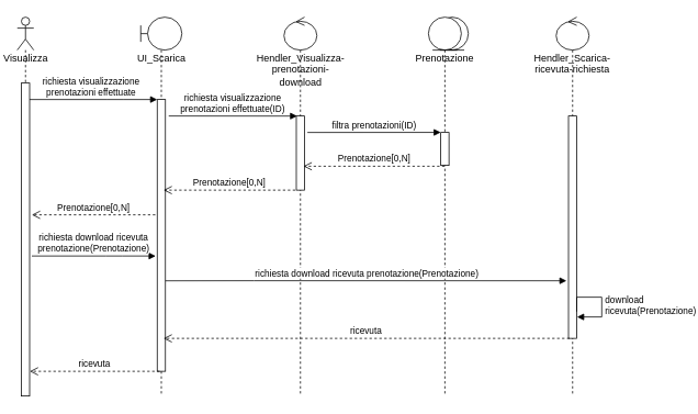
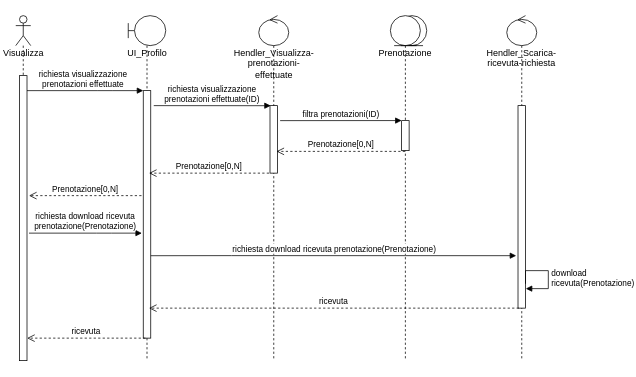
  <mxCell id="0" />
  <mxCell id="1" parent="0" />
  <mxCell id="2" value="richiesta visualizzazione&lt;br&gt;prenotazioni effettuate" style="html=1;verticalAlign=bottom;endArrow=block;" edge="1" parent="1" target="5"><mxGeometry width="80" relative="1" as="geometry"><mxPoint x="30" y="120" as="sourcePoint" /><mxPoint x="170.5" y="100" as="targetPoint" /><Array as="points"><mxPoint x="140" y="120" /></Array></mxGeometry></mxCell>
  <mxCell id="3" value="" style="ellipse;shape=umlEntity;whiteSpace=wrap;html=1;" vertex="1" parent="1"><mxGeometry x="529" y="20" width="39.5" height="40" as="geometry" /></mxCell>
- <mxCell id="4" value="UI_Scarica" style="shape=umlLifeline;participant=umlBoundary;perimeter=lifelinePerimeter;whiteSpace=wrap;html=1;container=1;collapsible=0;recursiveResize=0;verticalAlign=top;spacingTop=36;outlineConnect=0;" vertex="1" parent="1"><mxGeometry x="170.5" y="20" width="50" height="460" as="geometry" /></mxCell>
+ <mxCell id="4" value="UI_Profilo" style="shape=umlLifeline;participant=umlBoundary;perimeter=lifelinePerimeter;whiteSpace=wrap;html=1;container=1;collapsible=0;recursiveResize=0;verticalAlign=top;spacingTop=36;outlineConnect=0;" vertex="1" parent="1"><mxGeometry x="170.5" y="20" width="50" height="460" as="geometry" /></mxCell>
  <mxCell id="5" value="" style="html=1;points=[];perimeter=orthogonalPerimeter;" vertex="1" parent="4"><mxGeometry x="20" y="100" width="10" height="330" as="geometry" /></mxCell>
  <mxCell id="6" value="Prenotazione&lt;br&gt;" style="shape=umlLifeline;participant=umlEntity;perimeter=lifelinePerimeter;whiteSpace=wrap;html=1;container=1;collapsible=0;recursiveResize=0;verticalAlign=top;spacingTop=36;outlineConnect=0;" vertex="1" parent="1"><mxGeometry x="520" y="20" width="40" height="460" as="geometry" /></mxCell>
  <mxCell id="7" value="" style="html=1;points=[];perimeter=orthogonalPerimeter;" vertex="1" parent="6"><mxGeometry x="15" y="140" width="10" height="40" as="geometry" /></mxCell>
- <mxCell id="8" value="Hendler_Visualizza-prenotazioni-download" style="shape=umlLifeline;participant=umlControl;perimeter=lifelinePerimeter;whiteSpace=wrap;html=1;container=1;collapsible=0;recursiveResize=0;verticalAlign=top;spacingTop=36;outlineConnect=0;" vertex="1" parent="1"><mxGeometry x="344.5" y="20" width="40" height="460" as="geometry" /></mxCell>
+ <mxCell id="8" value="Hendler_Visualizza-prenotazioni-effettuate" style="shape=umlLifeline;participant=umlControl;perimeter=lifelinePerimeter;whiteSpace=wrap;html=1;container=1;collapsible=0;recursiveResize=0;verticalAlign=top;spacingTop=36;outlineConnect=0;" vertex="1" parent="1"><mxGeometry x="344.5" y="20" width="40" height="460" as="geometry" /></mxCell>
  <mxCell id="9" value="" style="html=1;points=[];perimeter=orthogonalPerimeter;" vertex="1" parent="8"><mxGeometry x="15" y="120" width="10" height="90" as="geometry" /></mxCell>
  <mxCell id="10" value="Visualizza" style="shape=umlLifeline;participant=umlActor;perimeter=lifelinePerimeter;whiteSpace=wrap;html=1;container=1;collapsible=0;recursiveResize=0;verticalAlign=top;spacingTop=36;outlineConnect=0;" vertex="1" parent="1"><mxGeometry x="20.5" y="20" width="20" height="450" as="geometry" /></mxCell>
  <mxCell id="11" value="" style="html=1;points=[];perimeter=orthogonalPerimeter;" vertex="1" parent="10"><mxGeometry x="5" y="80" width="10" height="380" as="geometry" /></mxCell>
  <mxCell id="12" value="richiesta visualizzazione&lt;br&gt;prenotazioni effettuate(ID)" style="html=1;verticalAlign=bottom;endArrow=block;entryX=0.1;entryY=0.001;entryDx=0;entryDy=0;entryPerimeter=0;" edge="1" parent="1" target="9"><mxGeometry width="80" relative="1" as="geometry"><mxPoint x="204.5" y="140" as="sourcePoint" /><mxPoint x="355.3" y="120.08" as="targetPoint" /></mxGeometry></mxCell>
  <mxCell id="13" value="filtra prenotazioni(ID)" style="html=1;verticalAlign=bottom;endArrow=block;entryX=-0.002;entryY=-0.002;entryDx=0;entryDy=0;entryPerimeter=0;" edge="1" parent="1" target="7"><mxGeometry width="80" relative="1" as="geometry"><mxPoint x="373" y="160" as="sourcePoint" /><mxPoint x="531.18" y="163" as="targetPoint" /></mxGeometry></mxCell>
  <mxCell id="14" value="Prenotazione[0,N]" style="html=1;verticalAlign=bottom;endArrow=open;dashed=1;endSize=8;" edge="1" parent="1" source="6"><mxGeometry relative="1" as="geometry"><mxPoint x="528.18" y="201" as="sourcePoint" /><mxPoint x="368.18" y="201" as="targetPoint" /></mxGeometry></mxCell>
  <mxCell id="15" value="Prenotazione[0,N]" style="html=1;verticalAlign=bottom;endArrow=open;dashed=1;endSize=8;" edge="1" parent="1"><mxGeometry relative="1" as="geometry"><mxPoint x="358.18" y="230" as="sourcePoint" /><mxPoint x="198.18" y="230" as="targetPoint" /></mxGeometry></mxCell>
  <mxCell id="16" value="Prenotazione[0,N]" style="html=1;verticalAlign=bottom;endArrow=open;dashed=1;endSize=8;" edge="1" parent="1"><mxGeometry relative="1" as="geometry"><mxPoint x="188.18" y="260" as="sourcePoint" /><mxPoint x="38.18" y="260" as="targetPoint" /></mxGeometry></mxCell>
  <mxCell id="17" value="richiesta download ricevuta&lt;br&gt;prenotazione(Prenotazione)" style="html=1;verticalAlign=bottom;endArrow=block;" edge="1" parent="1"><mxGeometry width="80" relative="1" as="geometry"><mxPoint x="38.18" y="310" as="sourcePoint" /><mxPoint x="188.68" y="310" as="targetPoint" /><Array as="points"><mxPoint x="138.18" y="310" /></Array></mxGeometry></mxCell>
  <mxCell id="18" value="richiesta download ricevuta prenotazione(Prenotazione)" style="html=1;verticalAlign=bottom;endArrow=block;entryX=-0.24;entryY=0.741;entryDx=0;entryDy=0;entryPerimeter=0;exitX=1.008;exitY=0.667;exitDx=0;exitDy=0;exitPerimeter=0;" edge="1" parent="1" source="5" target="20"><mxGeometry width="80" relative="1" as="geometry"><mxPoint x="205.18" y="340" as="sourcePoint" /><mxPoint x="358.68" y="340" as="targetPoint" /><Array as="points"><mxPoint x="308.18" y="340" /></Array></mxGeometry></mxCell>
  <mxCell id="19" value="Hendler_Scarica-ricevuta-richiesta" style="shape=umlLifeline;participant=umlControl;perimeter=lifelinePerimeter;whiteSpace=wrap;html=1;container=1;collapsible=0;recursiveResize=0;verticalAlign=top;spacingTop=36;outlineConnect=0;" vertex="1" parent="1"><mxGeometry x="675.18" y="20" width="40" height="460" as="geometry" /></mxCell>
  <mxCell id="20" value="" style="html=1;points=[];perimeter=orthogonalPerimeter;" vertex="1" parent="19"><mxGeometry x="15" y="120" width="10" height="270" as="geometry" /></mxCell>
  <mxCell id="21" value="download &lt;br&gt;ricevuta(Prenotazione)" style="html=1;align=left;spacingLeft=2;endArrow=block;rounded=0;edgeStyle=orthogonalEdgeStyle;exitX=1.06;exitY=0.121;exitDx=0;exitDy=0;exitPerimeter=0;" edge="1" parent="1"><mxGeometry x="0.137" relative="1" as="geometry"><mxPoint x="700.18" y="377.51" as="sourcePoint" /><Array as="points"><mxPoint x="700.58" y="360" /><mxPoint x="730.58" y="360" /><mxPoint x="730.58" y="384" /></Array><mxPoint x="700.58" y="384" as="targetPoint" /><mxPoint as="offset" /></mxGeometry></mxCell>
  <mxCell id="22" value="ricevuta" style="html=1;verticalAlign=bottom;endArrow=open;dashed=1;endSize=8;" edge="1" parent="1"><mxGeometry relative="1" as="geometry"><mxPoint x="691.32" y="410" as="sourcePoint" /><mxPoint x="198.18" y="410" as="targetPoint" /></mxGeometry></mxCell>
  <mxCell id="23" value="ricevuta" style="html=1;verticalAlign=bottom;endArrow=open;dashed=1;endSize=8;" edge="1" parent="1"><mxGeometry relative="1" as="geometry"><mxPoint x="193.36" y="450" as="sourcePoint" /><mxPoint x="35.68" y="450" as="targetPoint" /></mxGeometry></mxCell>
